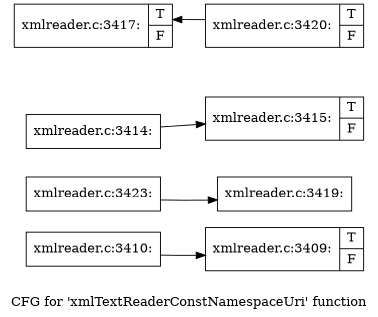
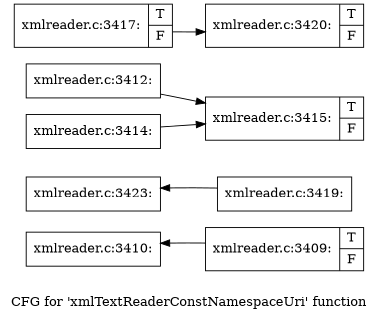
  digraph {
    label="CFG for 'xmlTextReaderConstNamespaceUri' function"
    rankdir=LR
    node [shape=record]
    n1 [label="{xmlreader.c:3410:}"]
    n2 [label="{xmlreader.c:3409:|{<s0>T|<s1>F}}"]
    n3 [label="{xmlreader.c:3423:}"]
+   n4 [label="{xmlreader.c:3412:}"]
    n5 [label="{xmlreader.c:3415:|{<s0>T|<s1>F}}"]
    n6 [label="{xmlreader.c:3414:}"]
    n7 [label="{xmlreader.c:3417:|{<s0>T|<s1>F}}"]
    n8 [label="{xmlreader.c:3420:|{<s0>T|<s1>F}}"]
    n9 [label="{xmlreader.c:3419:}"]
-   n1 -> n2
+   n2 -> n1
+   n4 -> n5
    n6 -> n5
-   n8 -> n7
-   n3 -> n9
+   n7 -> n8
+   n9 -> n3
  }
